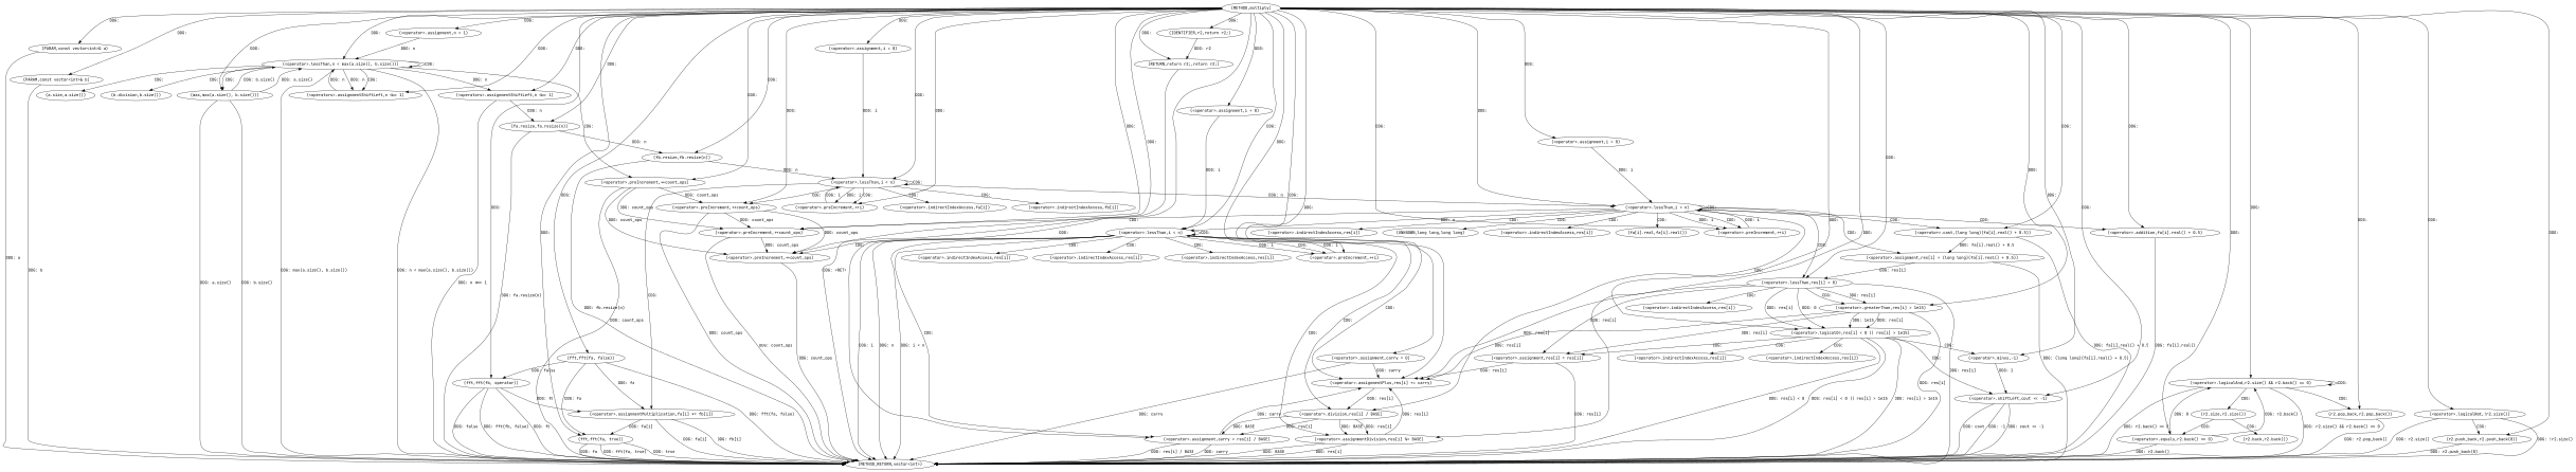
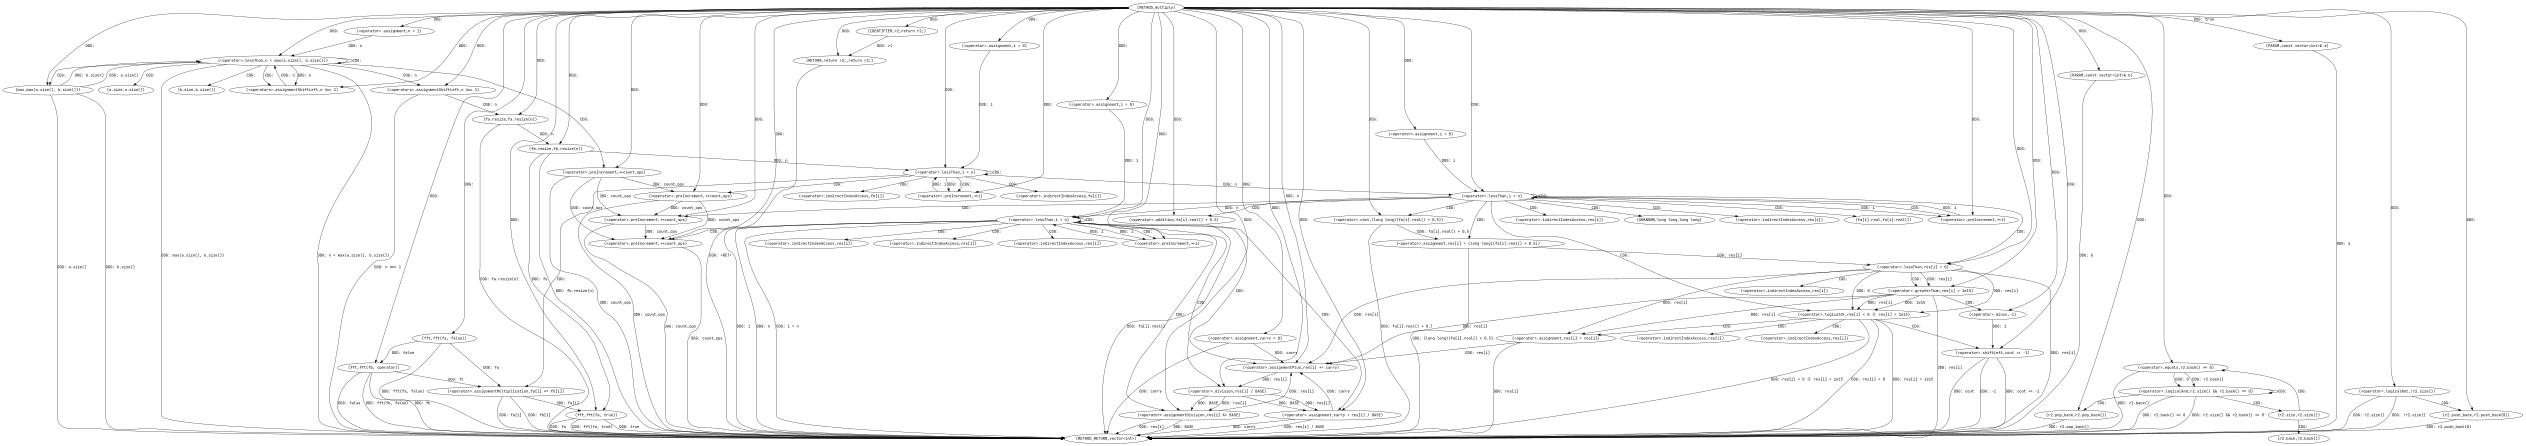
  digraph {
    fontname="JetBrains Mono"
    node [fontname="JetBrains Mono"]
    edge [fontname="JetBrains Mono"]
    n1 [label="(METHOD,multiply)"]
    n2 [label="(PARAM,const vector<int>& a)"]
    n3 [label="(PARAM,const vector<int>& b)"]
    n4 [label="(<operator>.assignment,n = 1)"]
    n5 [label="(<operators>.assignmentShiftLeft,n <<= 1)"]
    n6 [label="(fft,fft(fa, true))"]
    n7 [label="(<operator>.assignment,carry = 0)"]
    n8 [label="(RETURN,return r2;,return r2;)"]
    n9 [label="(<operator>.lessThan,n < max(a.size(), b.size()))"]
    n10 [label="(fa.resize,fa.resize(n))"]
    n11 [label="(fb.resize,fb.resize(n))"]
    n12 [label="(fft,fft(fa, false))"]
    n13 [label="(fft,fft(fb, operator))"]
    n14 [label="(<operator>.assignment,i = 0)"]
    n15 [label="(<operator>.lessThan,i < n)"]
    n16 [label="(<operator>.preIncrement,++i)"]
    n17 [label="(<operator>.assignment,i = 0)"]
    n18 [label="(<operator>.lessThan,i < n)"]
    n19 [label="(<operator>.preIncrement,++i)"]
    n20 [label="(<operator>.assignment,i = 0)"]
    n21 [label="(<operator>.lessThan,i < n)"]
    n22 [label="(<operator>.preIncrement,++i)"]
    n23 [label="(<operator>.logicalAnd,r2.size() && r2.back() == 0)"]
    n24 [label="(r2.pop_back,r2.pop_back())"]
    n25 [label="(<operator>.logicalNot,!r2.size())"]
    n26 [label="(r2.push_back,r2.push_back(0))"]
    n27 [label="(IDENTIFIER,r2,return r2;)"]
    n28 [label="(<operators>.assignmentShiftLeft,n <<= 1)"]
    n29 [label="(<operator>.preIncrement,++count_ops)"]
    n30 [label="(<operator>.preIncrement,++count_ops)"]
    n31 [label="(<operator>.assignmentPlus,res[i] += carry)"]
    n32 [label="(<operator>.assignment,carry = res[i] / BASE)"]
    n33 [label="(<operator>.preIncrement,++count_ops)"]
    n34 [label="(<operator>.assignmentDivision,res[i] %= BASE)"]
    n35 [label="(max,max(a.size(), b.size()))"]
    n36 [label="(<operator>.preIncrement,++count_ops)"]
    n37 [label="(<operator>.equals,r2.back() == 0)"]
    n38 [label="(<operator>.shiftLeft,cout << -1)"]
    n39 [label="(<operator>.division,res[i] / BASE)"]
    n40 [label="(<operator>.cast,(long long)(fa[i].real() + 0.5))"]
    n41 [label="(<operator>.lessThan,res[i] < 0)"]
    n42 [label="(<operator>.greaterThan,res[i] > 1e15)"]
    n43 [label="(<operator>.addition,fa[i].real() + 0.5)"]
    n44 [label="(<operator>.minus,-1)"]
    n45 [label="(METHOD_RETURN,vector<int>)"]
    n46 [label="(a.size,a.size())"]
-   n47 [label="(b.division,b.size())"]
+   n47 [label="(b.size,b.size())"]
    n48 [label="(<operator>.assignmentMultiplication,fa[i] *= fb[i])"]
    n49 [label="(<operator>.indirectIndexAccess,fa[i])"]
    n50 [label="(<operator>.indirectIndexAccess,fb[i])"]
    n51 [label="(<operator>.assignment,res[i] = (long long)(fa[i].real() + 0.5))"]
    n52 [label="(<operator>.logicalOr,res[i] < 0 || res[i] > 1e15)"]
    n53 [label="(<operator>.indirectIndexAccess,res[i])"]
    n54 [label="(UNKNOWN,long long,long long)"]
    n55 [label="(<operator>.indirectIndexAccess,res[i])"]
    n56 [label="(fa[i].real,fa[i].real())"]
    n57 [label="(<operator>.indirectIndexAccess,res[i])"]
    n58 [label="(<operator>.indirectIndexAccess,res[i])"]
    n59 [label="(<operator>.indirectIndexAccess,res[i])"]
    n60 [label="(r2.size,r2.size())"]
    n61 [label="(<operator>.assignment,res[i] = res[i])"]
    n62 [label="(<operator>.indirectIndexAccess,res[i])"]
    n63 [label="(<operator>.indirectIndexAccess,res[i])"]
    n64 [label="(<operator>.indirectIndexAccess,res[i])"]
    n65 [label="(r2.back,r2.back())"]
-   n1 -> n2 [label="DDG: "]
+   n1 -> n2 [label="DDG: true"]
    n1 -> n3 [label="DDG: "]
    n1 -> n4 [label="DDG: "]
    n1 -> n5 [label="DDG: "]
    n1 -> n6 [label="DDG: "]
    n1 -> n7 [label="DDG: "]
    n1 -> n8 [label="DDG: "]
    n1 -> n9 [label="DDG: "]
    n1 -> n10 [label="DDG: "]
    n1 -> n11 [label="DDG: "]
    n1 -> n12 [label="DDG: "]
    n1 -> n13 [label="DDG: "]
    n1 -> n14 [label="DDG: "]
    n1 -> n15 [label="DDG: "]
    n1 -> n16 [label="DDG: "]
    n1 -> n17 [label="DDG: "]
    n1 -> n18 [label="DDG: "]
    n1 -> n19 [label="DDG: "]
    n1 -> n20 [label="DDG: "]
    n1 -> n21 [label="DDG: "]
    n1 -> n22 [label="DDG: "]
-   n1 -> n23 [label="DDG: "]
    n1 -> n24 [label="DDG: "]
    n1 -> n25 [label="DDG: "]
    n1 -> n26 [label="DDG: "]
    n1 -> n27 [label="DDG: "]
    n1 -> n28 [label="DDG: "]
    n1 -> n29 [label="DDG: "]
    n1 -> n30 [label="DDG: "]
-   n1 -> n31 [label="DDG: "]
+   n1 -> n31 [label="DDG: n"]
    n1 -> n32 [label="DDG: "]
    n1 -> n33 [label="DDG: "]
    n1 -> n34 [label="DDG: "]
    n1 -> n35 [label="DDG: "]
    n1 -> n36 [label="DDG: "]
    n1 -> n37 [label="DDG: "]
    n1 -> n38 [label="DDG: "]
    n1 -> n39 [label="DDG: "]
    n1 -> n40 [label="DDG: "]
    n1 -> n41 [label="DDG: "]
    n1 -> n42 [label="DDG: "]
    n1 -> n43 [label="DDG: "]
    n1 -> n44 [label="DDG: "]
    n2 -> n45 [label="DDG: a"]
    n3 -> n45 [label="DDG: b"]
    n4 -> n9 [label="DDG: n"]
    n5 -> n10 [label="DDG: n"]
    n5 -> n45 [label="DDG: n <<= 1"]
    n6 -> n45 [label="DDG: fa"]
    n6 -> n45 [label="DDG: fft(fa, true)"]
    n6 -> n45 [label="DDG: true"]
    n7 -> n31 [label="DDG: carry"]
    n7 -> n45 [label="DDG: carry"]
    n8 -> n45 [label="DDG: <RET>"]
    n9 -> n5 [label="DDG: n"]
    n9 -> n9 [label="CDG: "]
    n9 -> n28 [label="DDG: n"]
    n9 -> n28 [label="CDG: "]
    n9 -> n29 [label="CDG: "]
    n9 -> n35 [label="CDG: "]
    n9 -> n45 [label="DDG: max(a.size(), b.size())"]
    n9 -> n45 [label="DDG: n < max(a.size(), b.size())"]
    n9 -> n46 [label="CDG: "]
    n9 -> n47 [label="CDG: "]
    n10 -> n11 [label="DDG: n"]
    n10 -> n45 [label="DDG: fa.resize(n)"]
    n11 -> n15 [label="DDG: n"]
    n11 -> n45 [label="DDG: fb.resize(n)"]
-   n12 -> n6 [label="DDG: fa"]
+   n11 -> n6 [label="DDG: fa"]
    n12 -> n13 [label="DDG: false"]
    n12 -> n45 [label="DDG: fft(fa, false)"]
    n12 -> n48 [label="DDG: fa"]
    n13 -> n45 [label="DDG: fb"]
    n13 -> n45 [label="DDG: false"]
    n13 -> n45 [label="DDG: fft(fb, false)"]
    n13 -> n48 [label="DDG: fb"]
    n14 -> n15 [label="DDG: i"]
    n15 -> n15 [label="CDG: "]
    n15 -> n16 [label="DDG: i"]
    n15 -> n16 [label="CDG: "]
    n15 -> n18 [label="DDG: n"]
    n15 -> n30 [label="CDG: "]
    n15 -> n48 [label="CDG: "]
    n15 -> n49 [label="CDG: "]
    n15 -> n50 [label="CDG: "]
    n16 -> n15 [label="DDG: i"]
    n17 -> n18 [label="DDG: i"]
    n18 -> n18 [label="CDG: "]
    n18 -> n19 [label="DDG: i"]
    n18 -> n19 [label="CDG: "]
    n18 -> n21 [label="DDG: n"]
    n18 -> n36 [label="CDG: "]
    n18 -> n40 [label="CDG: "]
    n18 -> n41 [label="CDG: "]
    n18 -> n43 [label="CDG: "]
    n18 -> n51 [label="CDG: "]
    n18 -> n52 [label="CDG: "]
    n18 -> n53 [label="CDG: "]
    n18 -> n54 [label="CDG: "]
    n18 -> n55 [label="CDG: "]
    n18 -> n56 [label="CDG: "]
    n19 -> n18 [label="DDG: i"]
    n20 -> n21 [label="DDG: i"]
    n21 -> n21 [label="CDG: "]
    n21 -> n22 [label="DDG: i"]
    n21 -> n22 [label="CDG: "]
    n21 -> n31 [label="CDG: "]
    n21 -> n32 [label="CDG: "]
    n21 -> n33 [label="CDG: "]
    n21 -> n34 [label="CDG: "]
    n21 -> n39 [label="CDG: "]
    n21 -> n45 [label="DDG: i"]
    n21 -> n45 [label="DDG: n"]
    n21 -> n45 [label="DDG: i < n"]
    n21 -> n57 [label="CDG: "]
    n21 -> n58 [label="CDG: "]
    n21 -> n59 [label="CDG: "]
    n22 -> n21 [label="DDG: i"]
    n23 -> n23 [label="CDG: "]
    n23 -> n24 [label="CDG: "]
    n23 -> n45 [label="DDG: r2.back() == 0"]
    n23 -> n45 [label="DDG: r2.size() && r2.back() == 0"]
    n23 -> n60 [label="CDG: "]
    n24 -> n45 [label="DDG: r2.pop_back()"]
    n25 -> n26 [label="CDG: "]
    n25 -> n45 [label="DDG: r2.size()"]
    n25 -> n45 [label="DDG: !r2.size()"]
    n26 -> n45 [label="DDG: r2.push_back(0)"]
    n27 -> n8 [label="DDG: r2"]
    n28 -> n9 [label="DDG: n"]
    n29 -> n30 [label="DDG: count_ops"]
    n29 -> n33 [label="DDG: count_ops"]
    n29 -> n36 [label="DDG: count_ops"]
    n29 -> n45 [label="DDG: count_ops"]
    n30 -> n33 [label="DDG: count_ops"]
    n30 -> n36 [label="DDG: count_ops"]
    n30 -> n45 [label="DDG: count_ops"]
    n31 -> n39 [label="DDG: res[i]"]
    n32 -> n31 [label="DDG: carry"]
    n32 -> n45 [label="DDG: carry"]
    n32 -> n45 [label="DDG: res[i] / BASE"]
    n33 -> n45 [label="DDG: count_ops"]
    n34 -> n31 [label="DDG: res[i]"]
    n34 -> n45 [label="DDG: res[i]"]
    n34 -> n45 [label="DDG: BASE"]
    n35 -> n9 [label="DDG: b.size()"]
    n35 -> n9 [label="DDG: a.size()"]
    n35 -> n45 [label="DDG: a.size()"]
    n35 -> n45 [label="DDG: b.size()"]
    n36 -> n33 [label="DDG: count_ops"]
    n36 -> n45 [label="DDG: count_ops"]
    n37 -> n23 [label="DDG: r2.back()"]
    n37 -> n23 [label="DDG: 0"]
    n37 -> n45 [label="DDG: r2.back()"]
    n38 -> n45 [label="DDG: -1"]
    n38 -> n45 [label="DDG: cout << -1"]
    n38 -> n45 [label="DDG: cout"]
    n39 -> n32 [label="DDG: BASE"]
    n39 -> n32 [label="DDG: res[i]"]
    n39 -> n34 [label="DDG: BASE"]
    n39 -> n34 [label="DDG: res[i]"]
    n40 -> n45 [label="DDG: fa[i].real() + 0.5"]
    n40 -> n51 [label="DDG: fa[i].real() + 0.5"]
    n41 -> n31 [label="DDG: res[i]"]
    n41 -> n42 [label="DDG: res[i]"]
    n41 -> n42 [label="CDG: "]
    n41 -> n45 [label="DDG: res[i]"]
    n41 -> n52 [label="DDG: res[i]"]
    n41 -> n52 [label="DDG: 0"]
    n41 -> n61 [label="DDG: res[i]"]
    n41 -> n62 [label="CDG: "]
    n42 -> n31 [label="DDG: res[i]"]
    n42 -> n45 [label="DDG: res[i]"]
    n42 -> n52 [label="DDG: 1e15"]
    n42 -> n52 [label="DDG: res[i]"]
    n42 -> n61 [label="DDG: res[i]"]
    n43 -> n45 [label="DDG: fa[i].real()"]
    n44 -> n38 [label="DDG: 1"]
    n48 -> n6 [label="DDG: fa[i]"]
    n48 -> n45 [label="DDG: fa[i]"]
    n48 -> n45 [label="DDG: fb[i]"]
    n51 -> n41 [label="DDG: res[i]"]
    n51 -> n45 [label="DDG: (long long)(fa[i].real() + 0.5)"]
    n52 -> n38 [label="CDG: "]
-   n52 -> n44 [label="CDG: "]
+   n42 -> n44 [label="CDG: "]
    n52 -> n45 [label="DDG: res[i] < 0"]
    n52 -> n45 [label="DDG: res[i] > 1e15"]
    n52 -> n45 [label="DDG: res[i] < 0 || res[i] > 1e15"]
    n52 -> n61 [label="CDG: "]
    n52 -> n63 [label="CDG: "]
    n52 -> n64 [label="CDG: "]
    n60 -> n37 [label="CDG: "]
    n60 -> n65 [label="CDG: "]
    n61 -> n31 [label="DDG: res[i]"]
    n61 -> n45 [label="DDG: res[i]"]
  }
